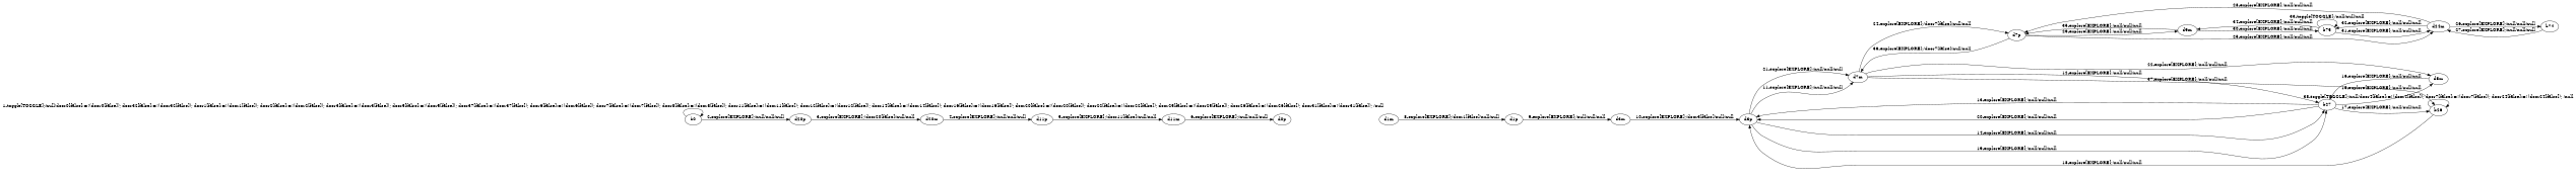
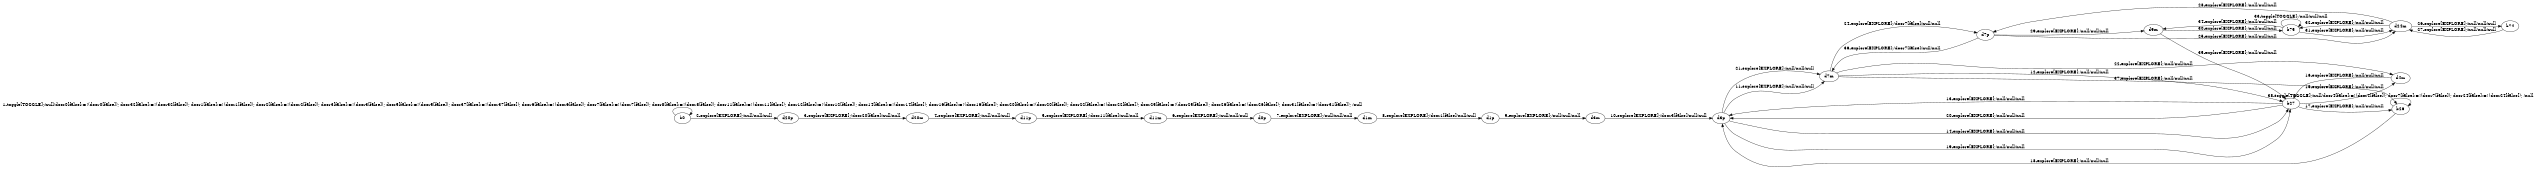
  digraph {
    rankdir=LR
    b0
    d20p
    d20m
    d11p
    d11m
    d0p
    d1m
    d1p
    d3m
    d3p
    d7m
    b27
-   d4m [label=d5m]
+   d4m
    b26
    d7p
    d24m
    d9m
    b74
    b75
    b0 -> b0 [label="1-toggle[TOGGLE];/null/door0[false]:=!(door0[false]); door32[false]:=!(door32[false]); door1[false]:=!(door1[false]); door2[false]:=!(door2[false]); door3[false]:=!(door3[false]); door5[false]:=!(door5[false]); door37[false]:=!(door37[false]); door6[false]:=!(door6[false]); door7[false]:=!(door7[false]); door8[false]:=!(door8[false]); door11[false]:=!(door11[false]); door12[false]:=!(door12[false]); door14[false]:=!(door14[false]); door16[false]:=!(door16[false]); door20[false]:=!(door20[false]); door22[false]:=!(door22[false]); door25[false]:=!(door25[false]); door26[false]:=!(door26[false]); door31[false]:=!(door31[false]); /null"]
    b0 -> d20p [label="2-explore[EXPLORE];/null/null/null"]
    d20p -> d20m [label="3-explore[EXPLORE];/door20[false]/null/null"]
    d20m -> d11p [label="4-explore[EXPLORE];/null/null/null"]
    d11p -> d11m [label="5-explore[EXPLORE];/door11[false]/null/null"]
    d11m -> d0p [label="6-explore[EXPLORE];/null/null/null"]
+   d0p -> d1m [label="7-explore[EXPLORE];/null/null/null"]
    d1m -> d1p [label="8-explore[EXPLORE];/door1[false]/null/null"]
    d1p -> d3m [label="9-explore[EXPLORE];/null/null/null"]
    d3m -> d3p [label="10-explore[EXPLORE];/door3[false]/null/null"]
    d3p -> d7m [label="11-explore[EXPLORE];/null/null/null"]
    d3p -> d7m [label="21-explore[EXPLORE];/null/null/null"]
    d3p -> b27 [label="14-explore[EXPLORE];/null/null/null"]
    d3p -> b27 [label="19-explore[EXPLORE];/null/null/null"]
    d7m -> b27 [label="12-explore[EXPLORE];/null/null/null"]
    d7m -> d4m [label="22-explore[EXPLORE];/null/null/null"]
    d7m -> b26 [label="37-explore[EXPLORE];/null/null/null"]
    d7m -> d7p [label="24-explore[EXPLORE];/door7[false]/null/null"]
    b27 -> d3p [label="13-explore[EXPLORE];/null/null/null"]
    b27 -> d3p [label="20-explore[EXPLORE];/null/null/null"]
    b27 -> d4m [label="15-explore[EXPLORE];/null/null/null"]
    b27 -> b26 [label="17-explore[EXPLORE];/null/null/null"]
    d4m -> b27 [label="16-explore[EXPLORE];/null/null/null"]
    b26 -> d3p [label="18-explore[EXPLORE];/null/null/null"]
    b26 -> b26 [label="38-toggle[TOGGLE];/null/door4[false]:=!(door4[false]); door7[false]:=!(door7[false]); door24[false]:=!(door24[false]); /null"]
    d7p -> d7m [label="36-explore[EXPLORE];/door7[false]/null/null"]
    d7p -> d24m [label="25-explore[EXPLORE];/null/null/null"]
    d7p -> d9m [label="29-explore[EXPLORE];/null/null/null"]
    d24m -> d7p [label="28-explore[EXPLORE];/null/null/null"]
    d24m -> b74 [label="26-explore[EXPLORE];/null/null/null"]
    d24m -> b75 [label="32-explore[EXPLORE];/null/null/null"]
-   d9m -> d7p [label="35-explore[EXPLORE];/null/null/null"]
+   d9m -> b27 [label="35-explore[EXPLORE];/null/null/null"]
    d9m -> b75 [label="30-explore[EXPLORE];/null/null/null"]
    b74 -> d24m [label="27-explore[EXPLORE];/null/null/null"]
    b75 -> d24m [label="31-explore[EXPLORE];/null/null/null"]
    b75 -> d9m [label="34-explore[EXPLORE];/null/null/null"]
    b75 -> b75 [label="33-toggle[TOGGLE];/null/null/null"]
  }
